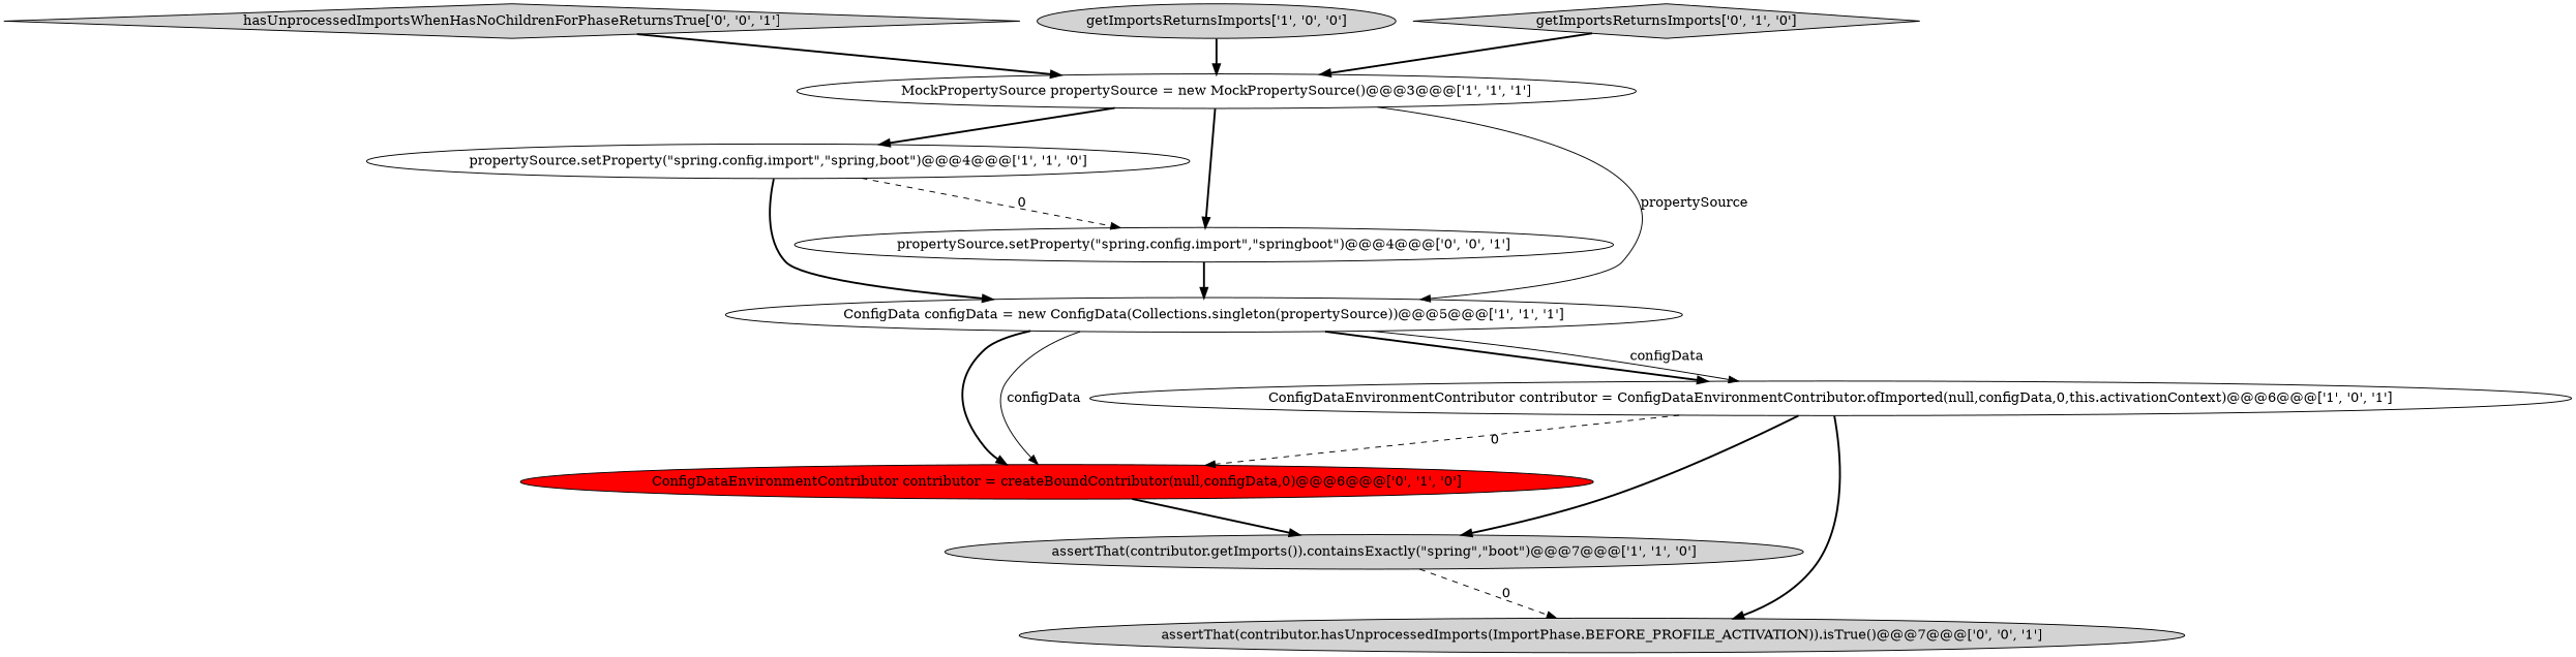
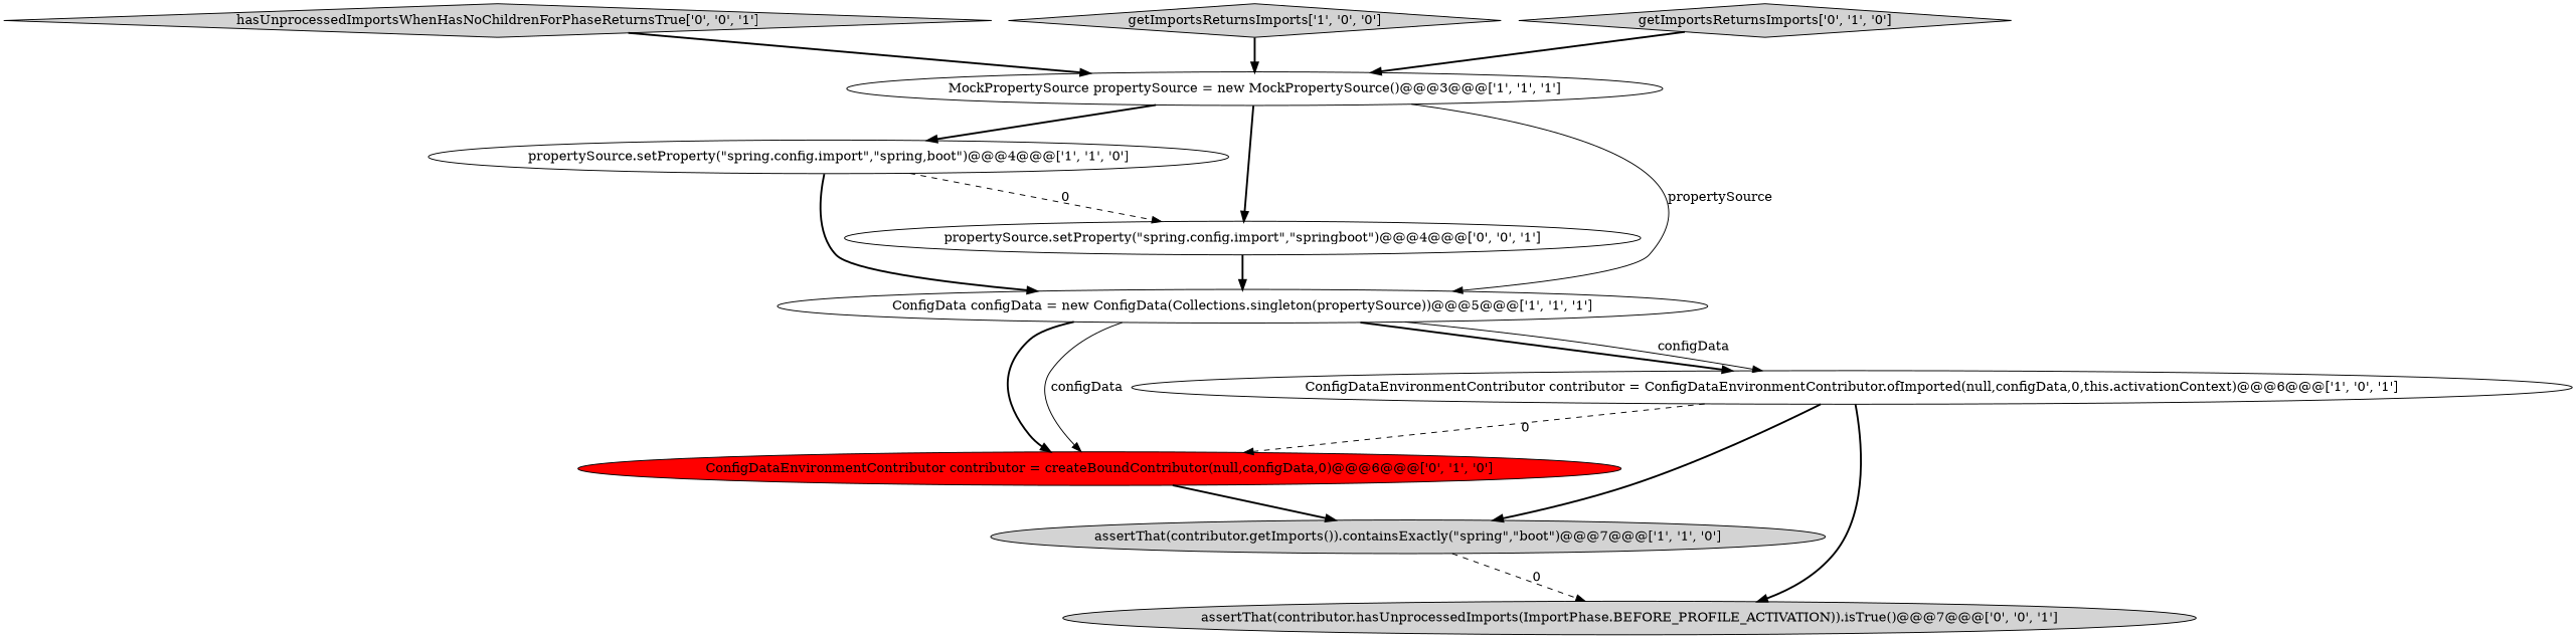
  digraph {
    node [fillcolor=lightgray shape=ellipse style=filled]
    edge [style=bold]
    n1 [label="assertThat(contributor.hasUnprocessedImports(ImportPhase.BEFORE_PROFILE_ACTIVATION)).isTrue()@@@7@@@['0', '0', '1']"]
    n2 [fillcolor=white label="propertySource.setProperty(\"spring.config.import\",\"spring,boot\")@@@4@@@['1', '1', '0']"]
    n3 [fillcolor=white label="propertySource.setProperty(\"spring.config.import\",\"springboot\")@@@4@@@['0', '0', '1']"]
    n4 [fillcolor=white label="ConfigData configData = new ConfigData(Collections.singleton(propertySource))@@@5@@@['1', '1', '1']"]
    n5 [label="assertThat(contributor.getImports()).containsExactly(\"spring\",\"boot\")@@@7@@@['1', '1', '0']"]
    n6 [label="hasUnprocessedImportsWhenHasNoChildrenForPhaseReturnsTrue['0', '0', '1']" shape=diamond]
    n7 [fillcolor=white label="MockPropertySource propertySource = new MockPropertySource()@@@3@@@['1', '1', '1']"]
-   n8 [label="getImportsReturnsImports['1', '0', '0']"]
+   n8 [label="getImportsReturnsImports['1', '0', '0']" shape=diamond]
    n9 [fillcolor=red label="ConfigDataEnvironmentContributor contributor = createBoundContributor(null,configData,0)@@@6@@@['0', '1', '0']"]
    n10 [fillcolor=white label="ConfigDataEnvironmentContributor contributor = ConfigDataEnvironmentContributor.ofImported(null,configData,0,this.activationContext)@@@6@@@['1', '0', '1']"]
    n11 [label="getImportsReturnsImports['0', '1', '0']" shape=diamond]
    n2 -> n3 [label=0 style=dashed]
    n2 -> n4
    n3 -> n4
    n4 -> n9
    n4 -> n9 [label=configData style=solid]
    n4 -> n10
    n4 -> n10 [label=configData style=solid]
    n5 -> n1 [label=0 style=dashed]
    n6 -> n7
    n7 -> n2
    n7 -> n3
    n7 -> n4 [label=propertySource style=solid]
    n8 -> n7
    n9 -> n5
    n10 -> n1
    n10 -> n5
    n10 -> n9 [label=0 style=dashed]
    n11 -> n7
  }
